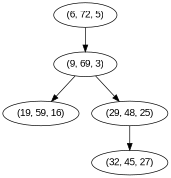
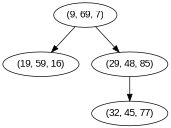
  digraph {
    fontname="Liberation Sans"
    node [fontname="Liberation Sans"]
    edge [fontname="Liberation Sans"]
-   "(6, 72, 5)"
-   "(9, 69, 7)" [label="(9, 69, 3)"]
+   "(9, 69, 7)"
    "(19, 59, 16)"
-   "(29, 48, 25)"
-   "(32, 45, 27)"
-   "(6, 72, 5)" -> "(9, 69, 7)"
+   "(29, 48, 25)" [label="(29, 48, 85)"]
+   "(32, 45, 27)" [label="(32, 45, 77)"]
    "(9, 69, 7)" -> "(19, 59, 16)"
    "(9, 69, 7)" -> "(29, 48, 25)"
    "(29, 48, 25)" -> "(32, 45, 27)"
  }
